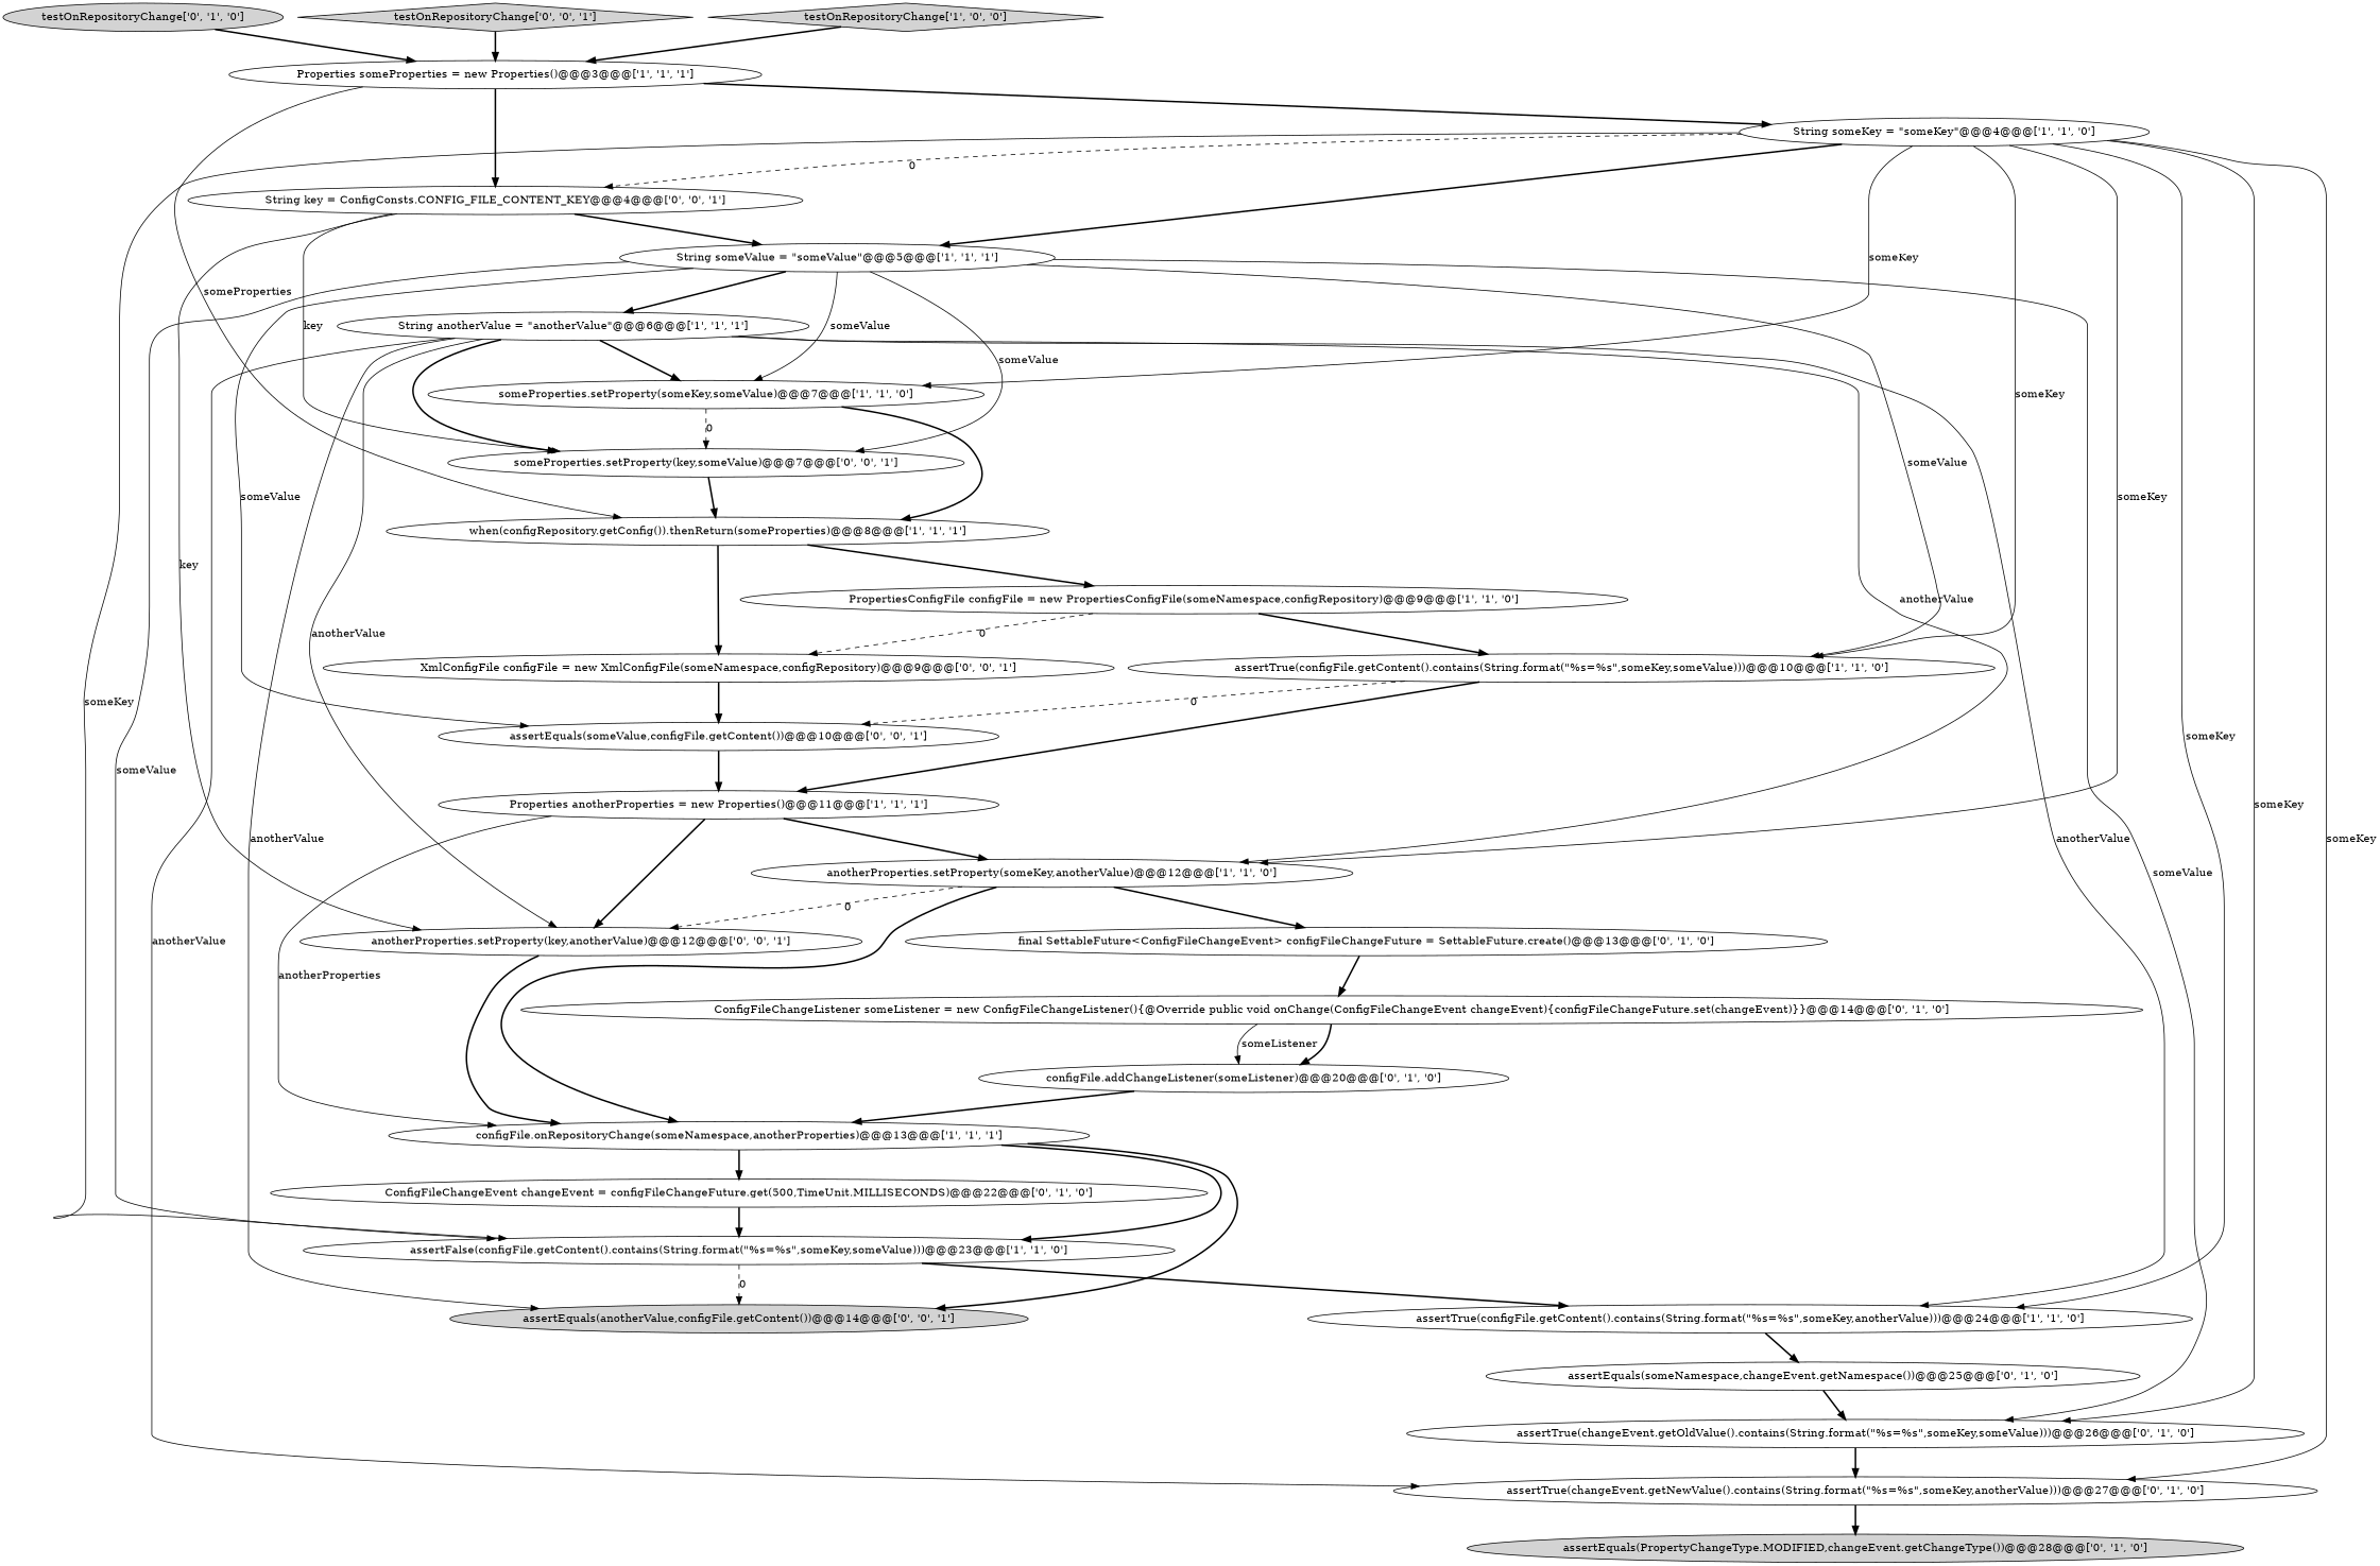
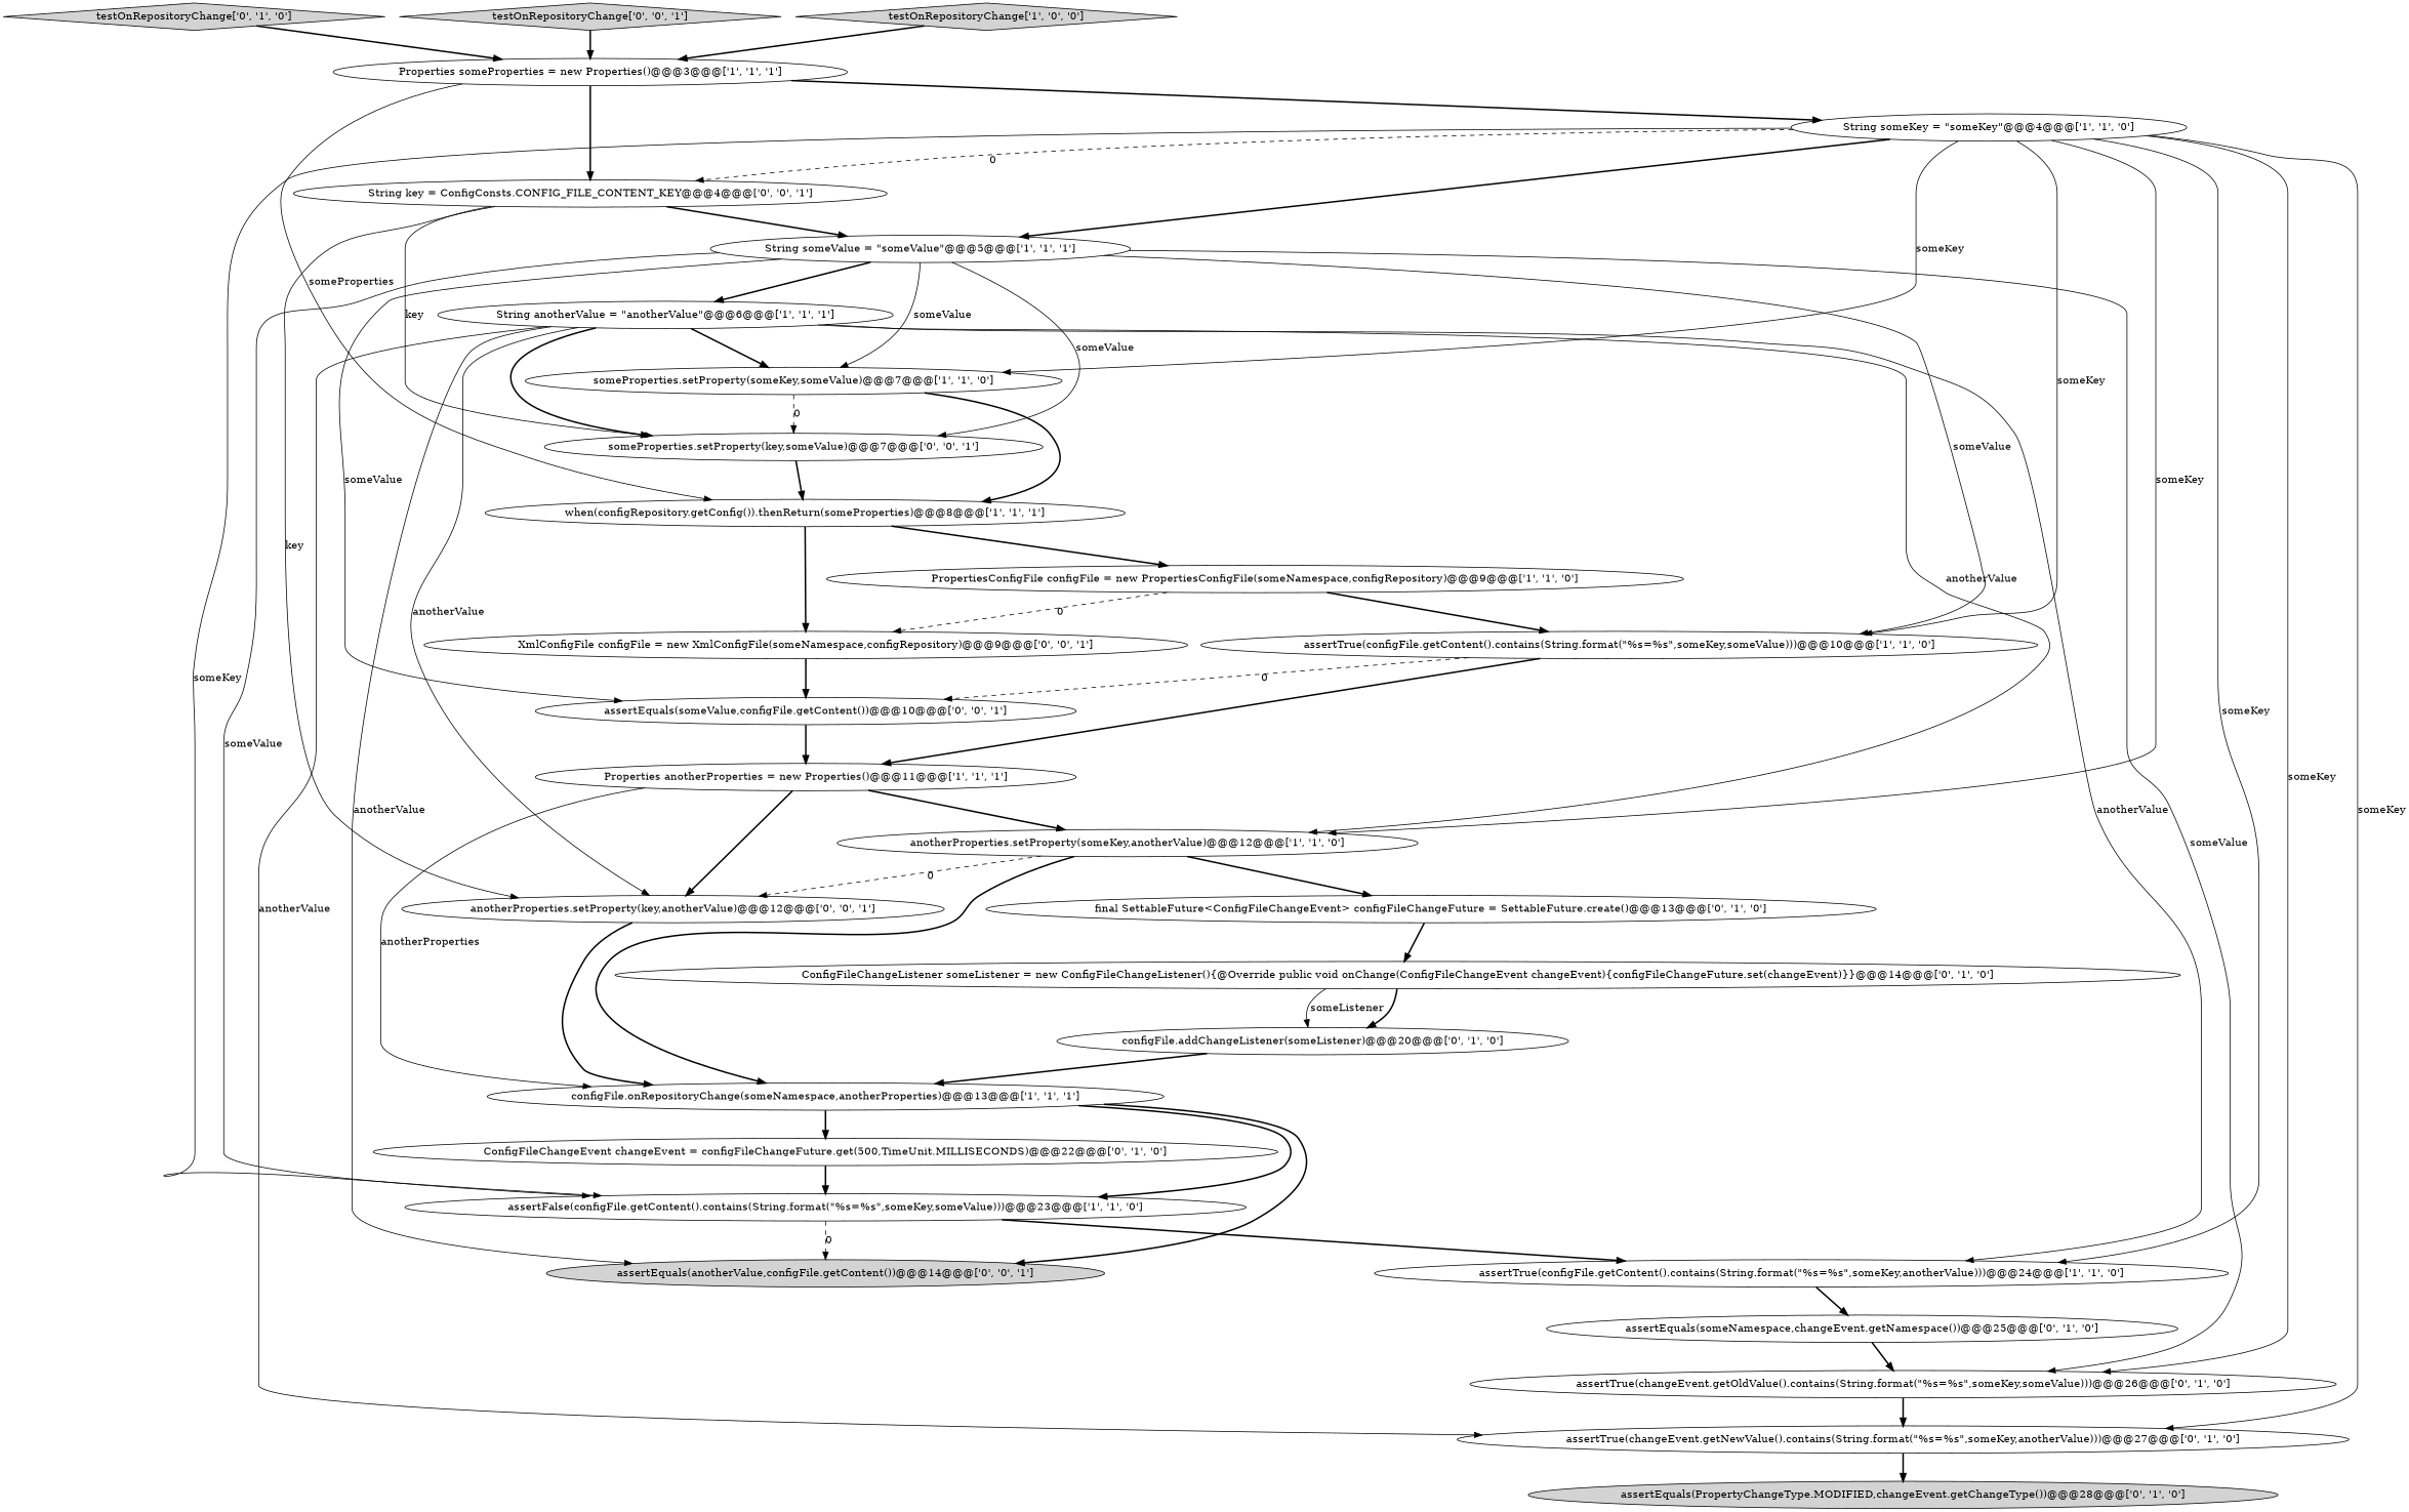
  digraph {
    node [fillcolor=white shape=ellipse style=filled]
    edge [style=bold]
    n1 [label="String key = ConfigConsts.CONFIG_FILE_CONTENT_KEY@@@4@@@['0', '0', '1']"]
    n2 [label="someProperties.setProperty(key,someValue)@@@7@@@['0', '0', '1']"]
    n3 [label="String someValue = \"someValue\"@@@5@@@['1', '1', '1']"]
    n4 [label="anotherProperties.setProperty(key,anotherValue)@@@12@@@['0', '0', '1']"]
    n5 [label="assertEquals(someValue,configFile.getContent())@@@10@@@['0', '0', '1']"]
    n6 [label="Properties anotherProperties = new Properties()@@@11@@@['1', '1', '1']"]
    n7 [label="assertEquals(someNamespace,changeEvent.getNamespace())@@@25@@@['0', '1', '0']"]
    n8 [label="assertTrue(changeEvent.getOldValue().contains(String.format(\"%s=%s\",someKey,someValue)))@@@26@@@['0', '1', '0']"]
    n9 [label="assertTrue(changeEvent.getNewValue().contains(String.format(\"%s=%s\",someKey,anotherValue)))@@@27@@@['0', '1', '0']"]
    n10 [fillcolor=lightgray label="assertEquals(PropertyChangeType.MODIFIED,changeEvent.getChangeType())@@@28@@@['0', '1', '0']"]
    n11 [label="XmlConfigFile configFile = new XmlConfigFile(someNamespace,configRepository)@@@9@@@['0', '0', '1']"]
    n12 [label="anotherProperties.setProperty(someKey,anotherValue)@@@12@@@['1', '1', '0']"]
    n13 [label="configFile.onRepositoryChange(someNamespace,anotherProperties)@@@13@@@['1', '1', '1']"]
    n14 [label="final SettableFuture<ConfigFileChangeEvent> configFileChangeFuture = SettableFuture.create()@@@13@@@['0', '1', '0']"]
-   n15 [fillcolor=lightgray label="testOnRepositoryChange['0', '1', '0']"]
+   n15 [fillcolor=lightgray label="testOnRepositoryChange['0', '1', '0']" shape=diamond]
    n16 [label="Properties someProperties = new Properties()@@@3@@@['1', '1', '1']"]
    n17 [label="someProperties.setProperty(someKey,someValue)@@@7@@@['1', '1', '0']"]
    n18 [label="when(configRepository.getConfig()).thenReturn(someProperties)@@@8@@@['1', '1', '1']"]
    n19 [label="String someKey = \"someKey\"@@@4@@@['1', '1', '0']"]
    n20 [fillcolor=lightgray label="assertEquals(anotherValue,configFile.getContent())@@@14@@@['0', '0', '1']"]
    n21 [label="assertFalse(configFile.getContent().contains(String.format(\"%s=%s\",someKey,someValue)))@@@23@@@['1', '1', '0']"]
    n22 [label="ConfigFileChangeEvent changeEvent = configFileChangeFuture.get(500,TimeUnit.MILLISECONDS)@@@22@@@['0', '1', '0']"]
    n23 [label="ConfigFileChangeListener someListener = new ConfigFileChangeListener(){@Override public void onChange(ConfigFileChangeEvent changeEvent){configFileChangeFuture.set(changeEvent)}}@@@14@@@['0', '1', '0']"]
    n24 [label="configFile.addChangeListener(someListener)@@@20@@@['0', '1', '0']"]
    n25 [label="assertTrue(configFile.getContent().contains(String.format(\"%s=%s\",someKey,anotherValue)))@@@24@@@['1', '1', '0']"]
    n26 [label="String anotherValue = \"anotherValue\"@@@6@@@['1', '1', '1']"]
    n27 [label="assertTrue(configFile.getContent().contains(String.format(\"%s=%s\",someKey,someValue)))@@@10@@@['1', '1', '0']"]
    n28 [label="PropertiesConfigFile configFile = new PropertiesConfigFile(someNamespace,configRepository)@@@9@@@['1', '1', '0']"]
    n29 [fillcolor=lightgray label="testOnRepositoryChange['0', '0', '1']" shape=diamond]
    n30 [fillcolor=lightgray label="testOnRepositoryChange['1', '0', '0']" shape=diamond]
    n1 -> n2 [label=key style=solid]
    n1 -> n3
    n1 -> n4 [label=key style=solid]
    n2 -> n18
    n3 -> n2 [label=someValue style=solid]
    n3 -> n5 [label=someValue style=solid]
    n3 -> n8 [label=someValue style=solid]
    n3 -> n17 [label=someValue style=solid]
    n3 -> n21 [label=someValue style=solid]
    n3 -> n26
    n3 -> n27 [label=someValue style=solid]
    n4 -> n13
    n5 -> n6
    n6 -> n4
    n6 -> n12
    n6 -> n13 [label=anotherProperties style=solid]
    n7 -> n8
    n8 -> n9
    n9 -> n10
    n11 -> n5
    n12 -> n4 [label=0 style=dashed]
    n12 -> n13
    n12 -> n14
    n13 -> n20
    n13 -> n21
    n13 -> n22
    n14 -> n23
    n15 -> n16
    n16 -> n1
    n16 -> n18 [label=someProperties style=solid]
    n16 -> n19
    n17 -> n2 [label=0 style=dashed]
    n17 -> n18
    n18 -> n11
    n18 -> n28
    n19 -> n1 [label=0 style=dashed]
    n19 -> n3
    n19 -> n8 [label=someKey style=solid]
    n19 -> n9 [label=someKey style=solid]
    n19 -> n12 [label=someKey style=solid]
    n19 -> n17 [label=someKey style=solid]
    n19 -> n21 [label=someKey style=solid]
    n19 -> n25 [label=someKey style=solid]
    n19 -> n27 [label=someKey style=solid]
    n21 -> n20 [label=0 style=dashed]
    n21 -> n25
    n22 -> n21
    n23 -> n24
    n23 -> n24 [label=someListener style=solid]
    n24 -> n13
    n25 -> n7
    n26 -> n2
    n26 -> n4 [label=anotherValue style=solid]
    n26 -> n9 [label=anotherValue style=solid]
    n26 -> n12 [label=anotherValue style=solid]
    n26 -> n17
    n26 -> n20 [label=anotherValue style=solid]
    n26 -> n25 [label=anotherValue style=solid]
    n27 -> n5 [label=0 style=dashed]
    n27 -> n6
    n28 -> n11 [label=0 style=dashed]
    n28 -> n27
    n29 -> n16
    n30 -> n16
  }
